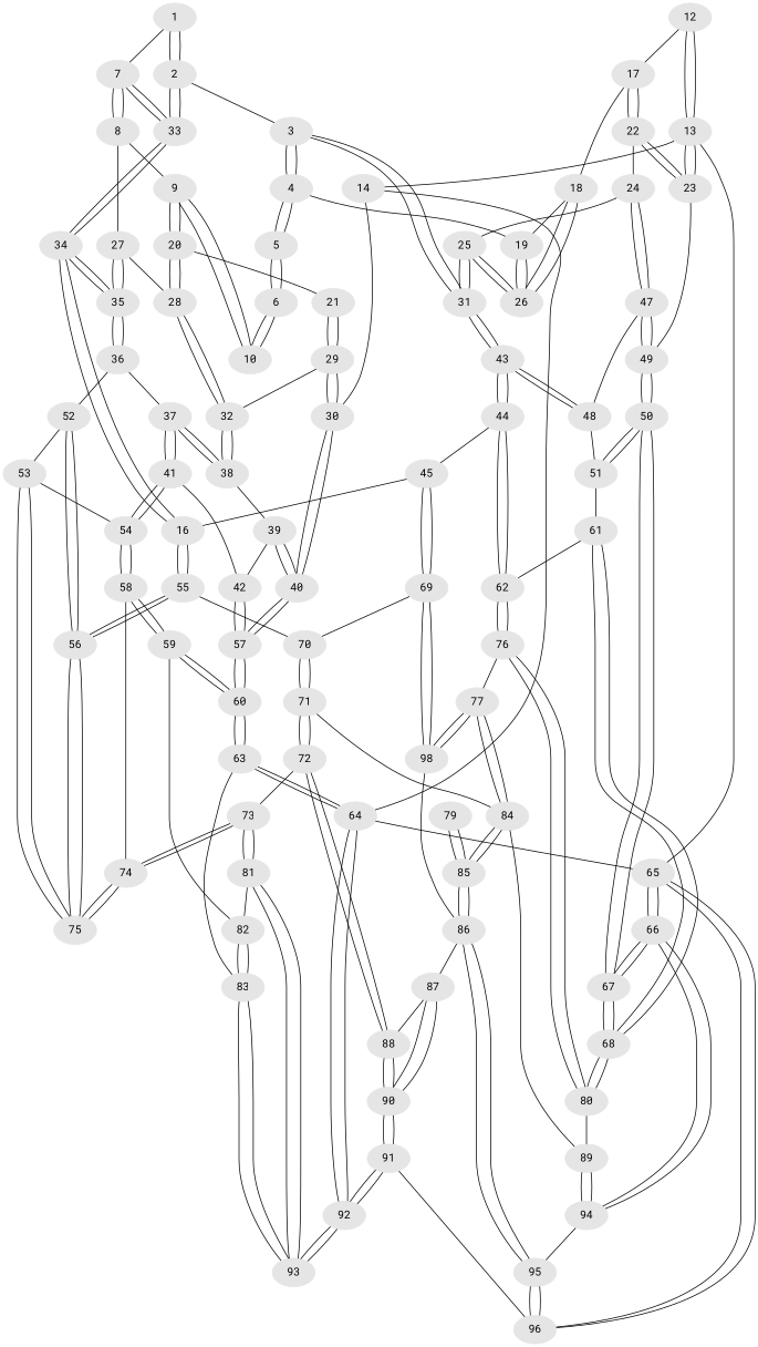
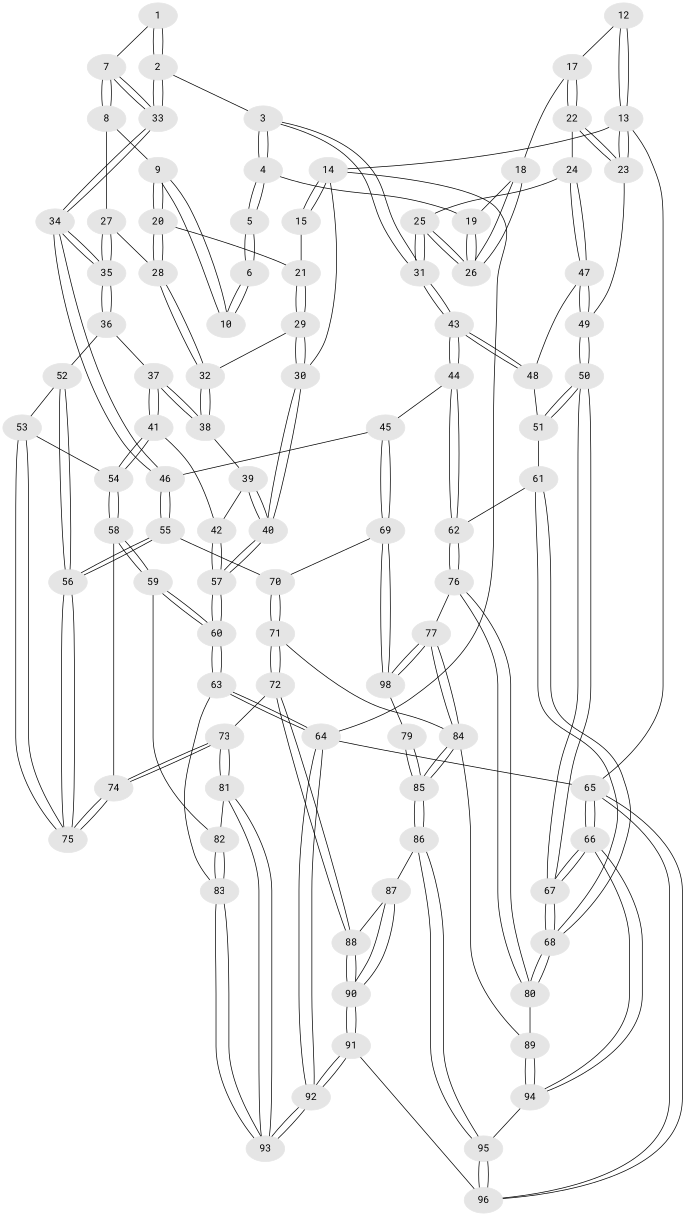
  graph {
    fontname="Roboto Mono"
    node [color=gray90 fontname="Roboto Mono" style=filled]
    edge [fontname="Roboto Mono"]
    1
    2
    7
    3
    33
    8
    4
    31
    34
    5
    19
    43
    6
    26
    10
    9
    27
    20
    28
    35
    21
    12
    13
    17
    14
    23
    65
    18
    22
+   15
    30
    64
    49
    66
    96
    40
    92
    29
    24
    32
    25
    47
    50
    48
    36
    38
    57
    44
    39
-   46 [label=16]
+   46
    55
    37
    52
    41
    53
    56
    42
    54
    60
    58
    45
    62
    51
    69
    76
    70
    n67 [label=98]
    61
    67
    68
    75
    59
    74
    71
    63
    82
    83
    80
    77
    93
    94
    95
    89
    79
    72
    84
    73
    88
    85
    81
    90
    86
    87
    91
    1 -- 2
    1 -- 2
    1 -- 7
    2 -- 3
    2 -- 33
    2 -- 33
    7 -- 33
    7 -- 33
    7 -- 8
    7 -- 8
    3 -- 4
    3 -- 4
    3 -- 31
    3 -- 31
    33 -- 34
    33 -- 34
    8 -- 9
    8 -- 27
    4 -- 5
    4 -- 5
    4 -- 19
    31 -- 43
    31 -- 43
    34 -- 35
    34 -- 35
    34 -- 46
    34 -- 46
    5 -- 6
    5 -- 6
    19 -- 26
    19 -- 26
    43 -- 48
    43 -- 48
    43 -- 44
    43 -- 44
    6 -- 10
    6 -- 10
    9 -- 10
    9 -- 10
    9 -- 20
    9 -- 20
    27 -- 28
    27 -- 35
    27 -- 35
    20 -- 28
    20 -- 28
    20 -- 21
    28 -- 32
    28 -- 32
    35 -- 36
    35 -- 36
    21 -- 29
    21 -- 29
    12 -- 13
    12 -- 13
    12 -- 17
    13 -- 14
    13 -- 23
    13 -- 23
    13 -- 65
    17 -- 18
    17 -- 22
    17 -- 22
+   14 -- 15
+   14 -- 15
    14 -- 30
    14 -- 64
    23 -- 49
    65 -- 66
    65 -- 66
    65 -- 96
    65 -- 96
    18 -- 19
    18 -- 26
    18 -- 26
    22 -- 23
    22 -- 23
    22 -- 24
+   15 -- 21
    30 -- 40
    30 -- 40
    64 -- 65
    64 -- 92
    64 -- 92
    49 -- 50
    49 -- 50
    66 -- 67
    66 -- 67
    66 -- 94
    66 -- 94
    40 -- 57
    40 -- 57
    92 -- 93
    92 -- 93
    29 -- 30
    29 -- 30
    29 -- 32
    24 -- 25
    24 -- 47
    24 -- 47
    32 -- 38
    32 -- 38
    25 -- 31
    25 -- 31
    25 -- 26
    25 -- 26
    47 -- 49
    47 -- 49
    47 -- 48
    50 -- 51
    50 -- 51
    50 -- 67
    50 -- 67
    48 -- 51
    36 -- 37
    36 -- 52
    38 -- 39
    57 -- 60
    57 -- 60
    44 -- 45
    44 -- 62
    44 -- 62
    39 -- 40
    39 -- 40
    39 -- 42
    46 -- 55
    46 -- 55
    55 -- 56
    55 -- 56
    55 -- 70
    37 -- 38
    37 -- 38
    37 -- 41
    37 -- 41
    52 -- 53
    52 -- 56
    52 -- 56
    41 -- 42
    41 -- 54
    41 -- 54
    53 -- 54
    53 -- 75
    53 -- 75
    56 -- 75
    56 -- 75
    42 -- 57
    42 -- 57
    54 -- 58
    54 -- 58
    60 -- 63
    60 -- 63
    58 -- 59
    58 -- 59
    58 -- 74
    45 -- 46
    45 -- 69
    45 -- 69
    62 -- 76
    62 -- 76
    51 -- 61
    69 -- 70
    69 -- n67
    69 -- n67
    76 -- 80
    76 -- 80
    76 -- 77
    70 -- 71
    70 -- 71
-   n67 -- 86
+   n67 -- 79
    61 -- 62
    61 -- 68
    61 -- 68
    67 -- 68
    67 -- 68
    68 -- 80
    68 -- 80
    59 -- 60
    59 -- 60
    59 -- 82
    74 -- 75
    74 -- 75
    71 -- 72
    71 -- 72
    71 -- 84
    63 -- 64
    63 -- 64
    63 -- 83
    82 -- 83
    82 -- 83
    83 -- 93
    83 -- 93
    80 -- 89
    77 -- n67
    77 -- n67
    77 -- 84
    77 -- 84
    94 -- 95
    95 -- 96
    95 -- 96
    89 -- 94
    89 -- 94
    79 -- 85
    79 -- 85
    72 -- 73
    72 -- 88
    72 -- 88
    84 -- 89
    84 -- 85
    84 -- 85
    73 -- 74
    73 -- 74
    73 -- 81
    73 -- 81
    88 -- 90
    88 -- 90
    85 -- 86
    85 -- 86
    81 -- 82
    81 -- 93
    81 -- 93
    90 -- 91
    90 -- 91
    86 -- 95
    86 -- 95
    86 -- 87
    87 -- 88
    87 -- 90
    87 -- 90
    91 -- 96
    91 -- 92
    91 -- 92
  }
